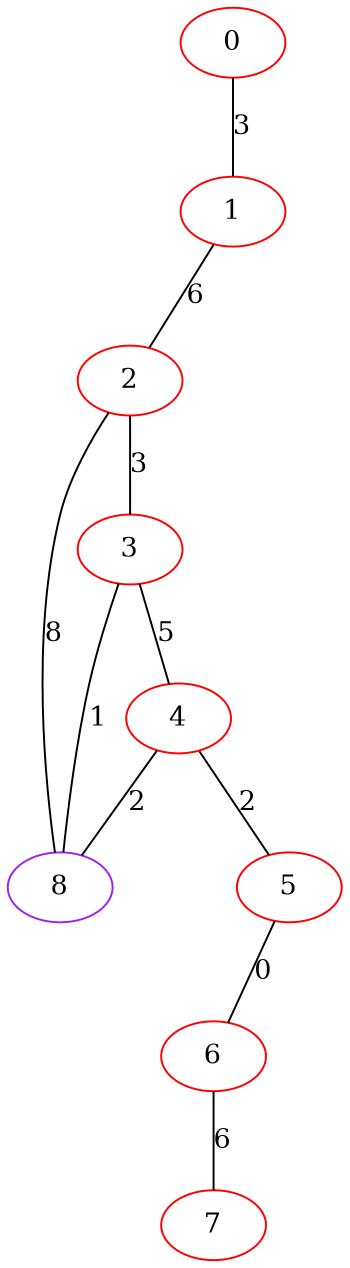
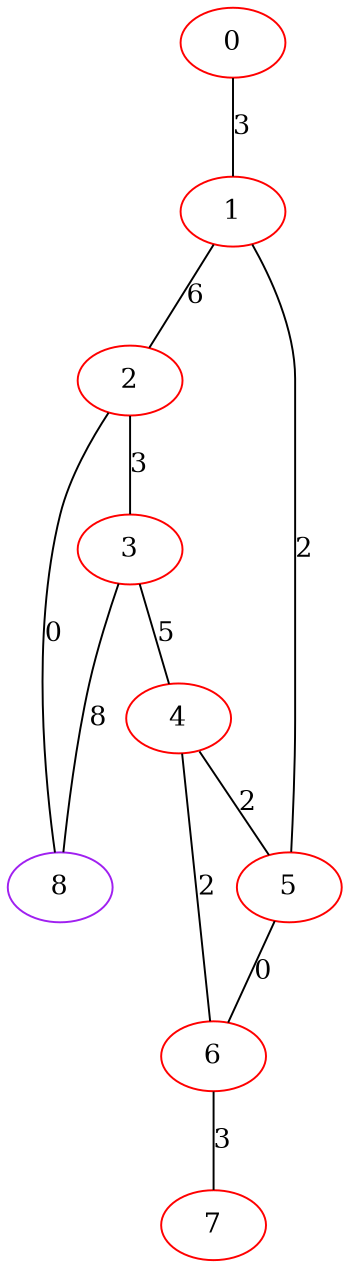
  graph {
    node [color=red weight=1]
    0
    1
    2
    5
    3
    8 [color=purple weight=4]
    6
    4
    7
    0 -- 1 [label=3]
    1 -- 2 [label=6]
+   1 -- 5 [label=2]
    2 -- 3 [label=3]
-   2 -- 8 [label=8]
+   2 -- 8 [label=0]
    5 -- 6 [label=0]
-   3 -- 8 [label=1]
+   3 -- 8 [label=8]
    3 -- 4 [label=5]
-   6 -- 7 [label=6]
+   6 -- 7 [label=3]
    4 -- 5 [label=2]
-   4 -- 8 [label=2]
+   4 -- 6 [label=2]
  }
